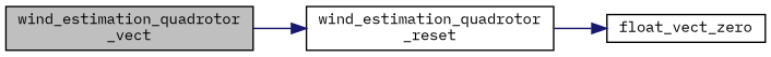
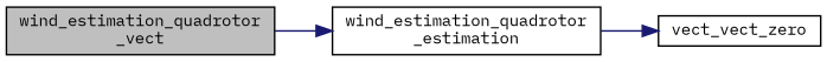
  digraph {
    fontname="IBM Plex Mono"
    rankdir=LR
    node [color=black fillcolor=white fontname="IBM Plex Mono" fontsize=10 shape=record style=filled]
    edge [color=midnightblue fontname="IBM Plex Mono" fontsize=10 labelfontname=FreeSans labelfontsize=10 style=solid]
    n1 [fillcolor=grey75 fontcolor=black height=0.2 label="wind_estimation_quadrotor\l_vect" width=0.4]
-   n2 [height=0.2 label="wind_estimation_quadrotor\l_reset" width=0.4]
-   n3 [height=0.2 label=float_vect_zero width=0.4]
+   n2 [height=0.2 label="wind_estimation_quadrotor\l_estimation" width=0.4]
+   n3 [height=0.2 label=vect_vect_zero width=0.4]
    n1 -> n2
    n2 -> n3
  }
